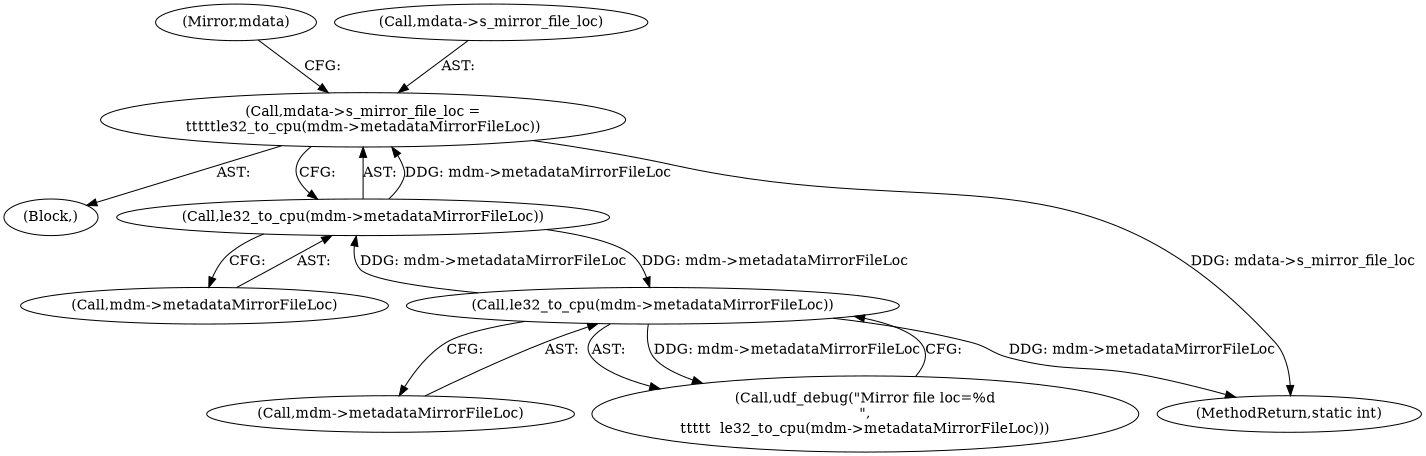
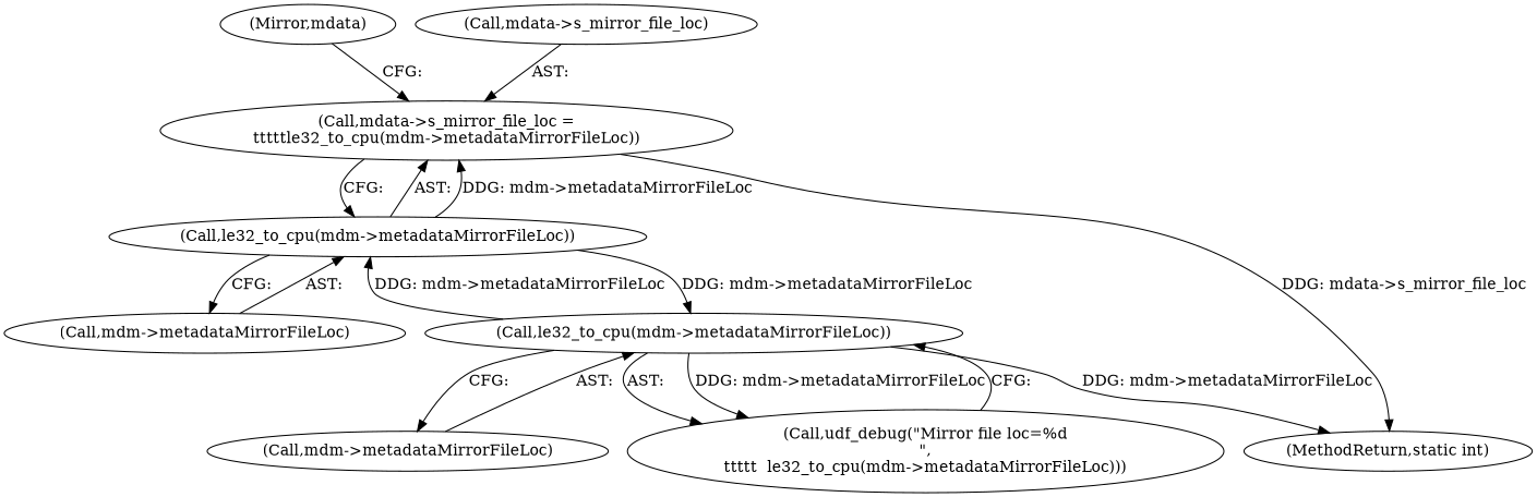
  digraph {
    n1 [label="(Call,mdata->s_mirror_file_loc =\n\t\t\t\t\tle32_to_cpu(mdm->metadataMirrorFileLoc))"]
    n2 [label="(Call,le32_to_cpu(mdm->metadataMirrorFileLoc))"]
-   n3 [label="(Block,)"]
    n4 [label="(MethodReturn,static int)"]
    n5 [label="(Call,le32_to_cpu(mdm->metadataMirrorFileLoc))"]
    n6 [label="(Call,mdm->metadataMirrorFileLoc)"]
    n7 [label="(Call,mdm->metadataMirrorFileLoc)"]
    n8 [label="(Call,udf_debug(\"Mirror file loc=%d\n\",\n\t\t\t\t\t  le32_to_cpu(mdm->metadataMirrorFileLoc)))"]
    n9 [label="(Mirror,mdata)"]
    n10 [label="(Call,mdata->s_mirror_file_loc)"]
    n1 -> n2 [label="CFG: "]
-   n1 -> n3 [label="AST: "]
    n1 -> n4 [label="DDG: mdata->s_mirror_file_loc"]
    n2 -> n1 [label="AST: "]
    n2 -> n1 [label="DDG: mdm->metadataMirrorFileLoc"]
    n2 -> n5 [label="DDG: mdm->metadataMirrorFileLoc"]
    n2 -> n6 [label="CFG: "]
    n5 -> n2 [label="DDG: mdm->metadataMirrorFileLoc"]
    n5 -> n4 [label="DDG: mdm->metadataMirrorFileLoc"]
    n5 -> n7 [label="CFG: "]
    n5 -> n8 [label="AST: "]
    n5 -> n8 [label="DDG: mdm->metadataMirrorFileLoc"]
    n6 -> n2 [label="AST: "]
    n7 -> n5 [label="AST: "]
    n8 -> n5 [label="CFG: "]
    n9 -> n1 [label="CFG: "]
    n10 -> n1 [label="AST: "]
  }
